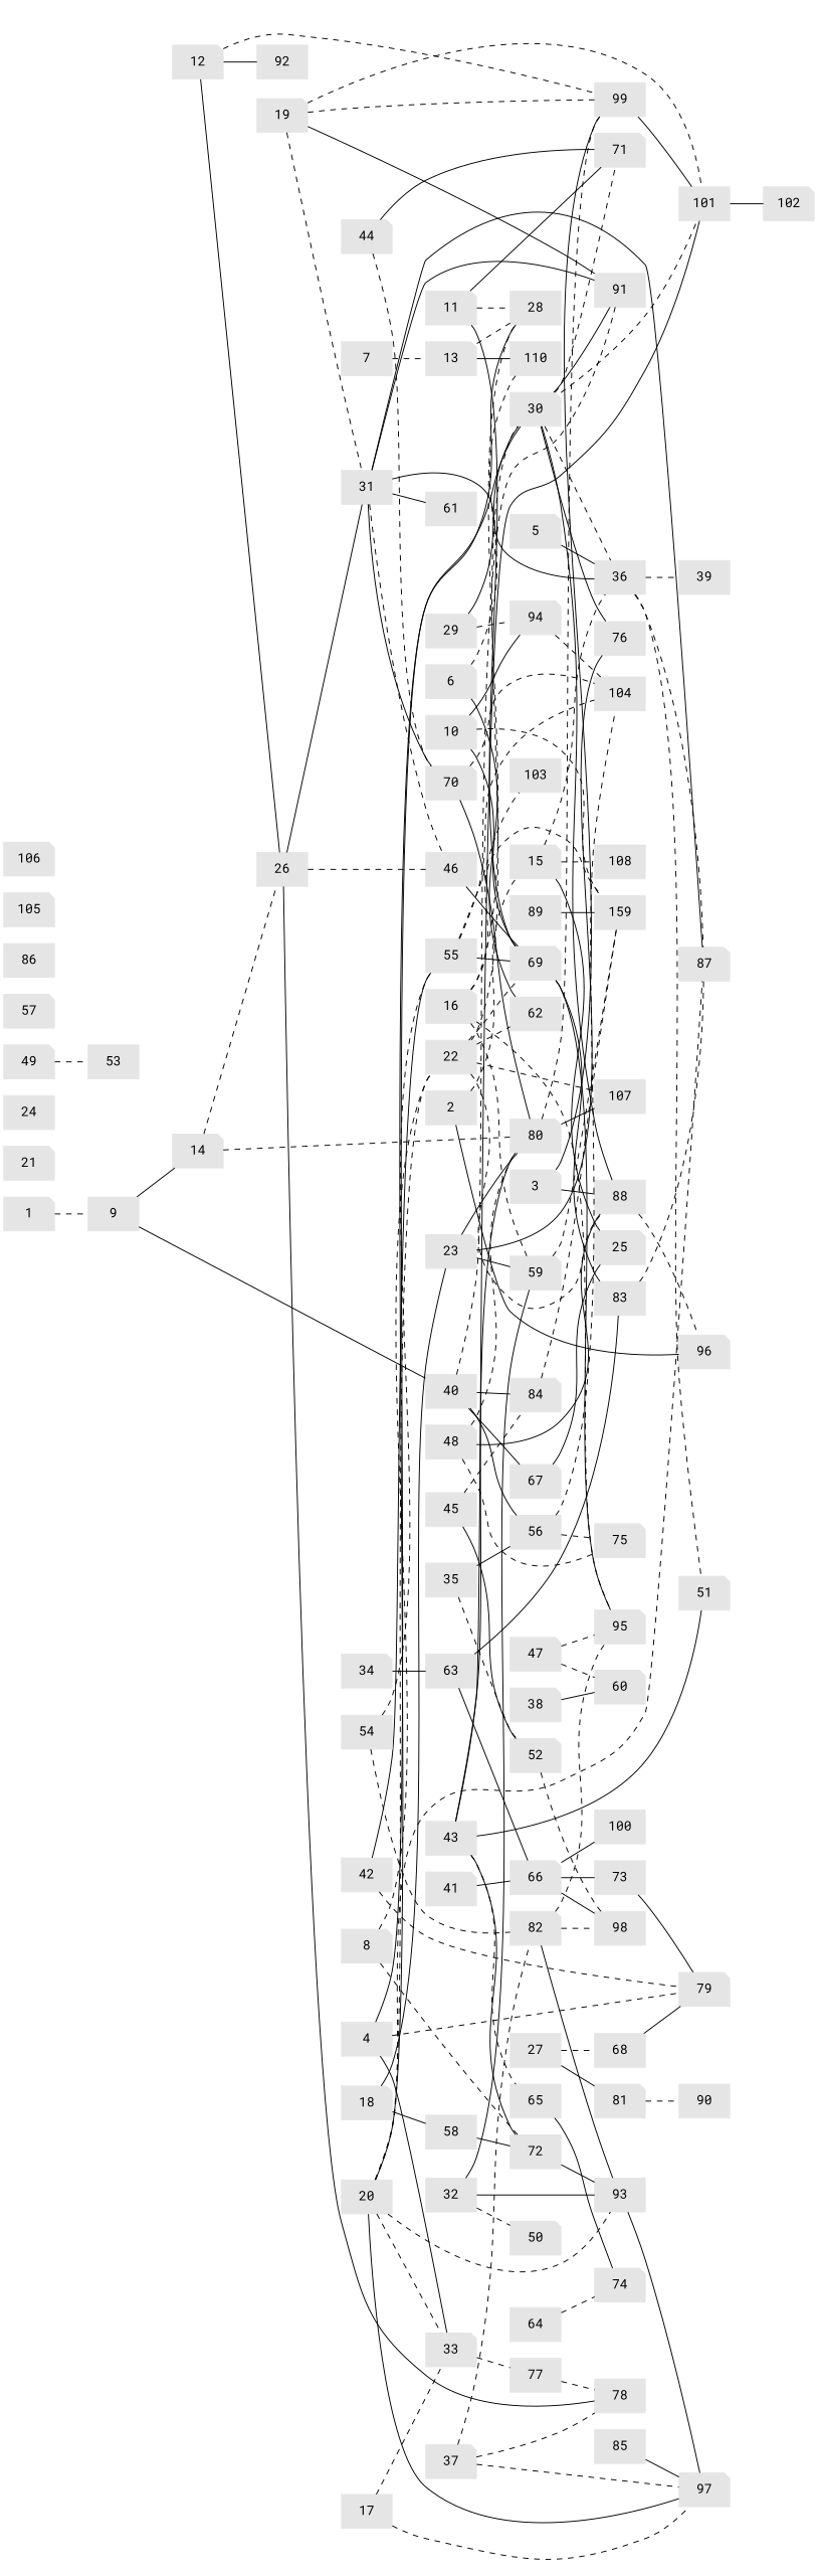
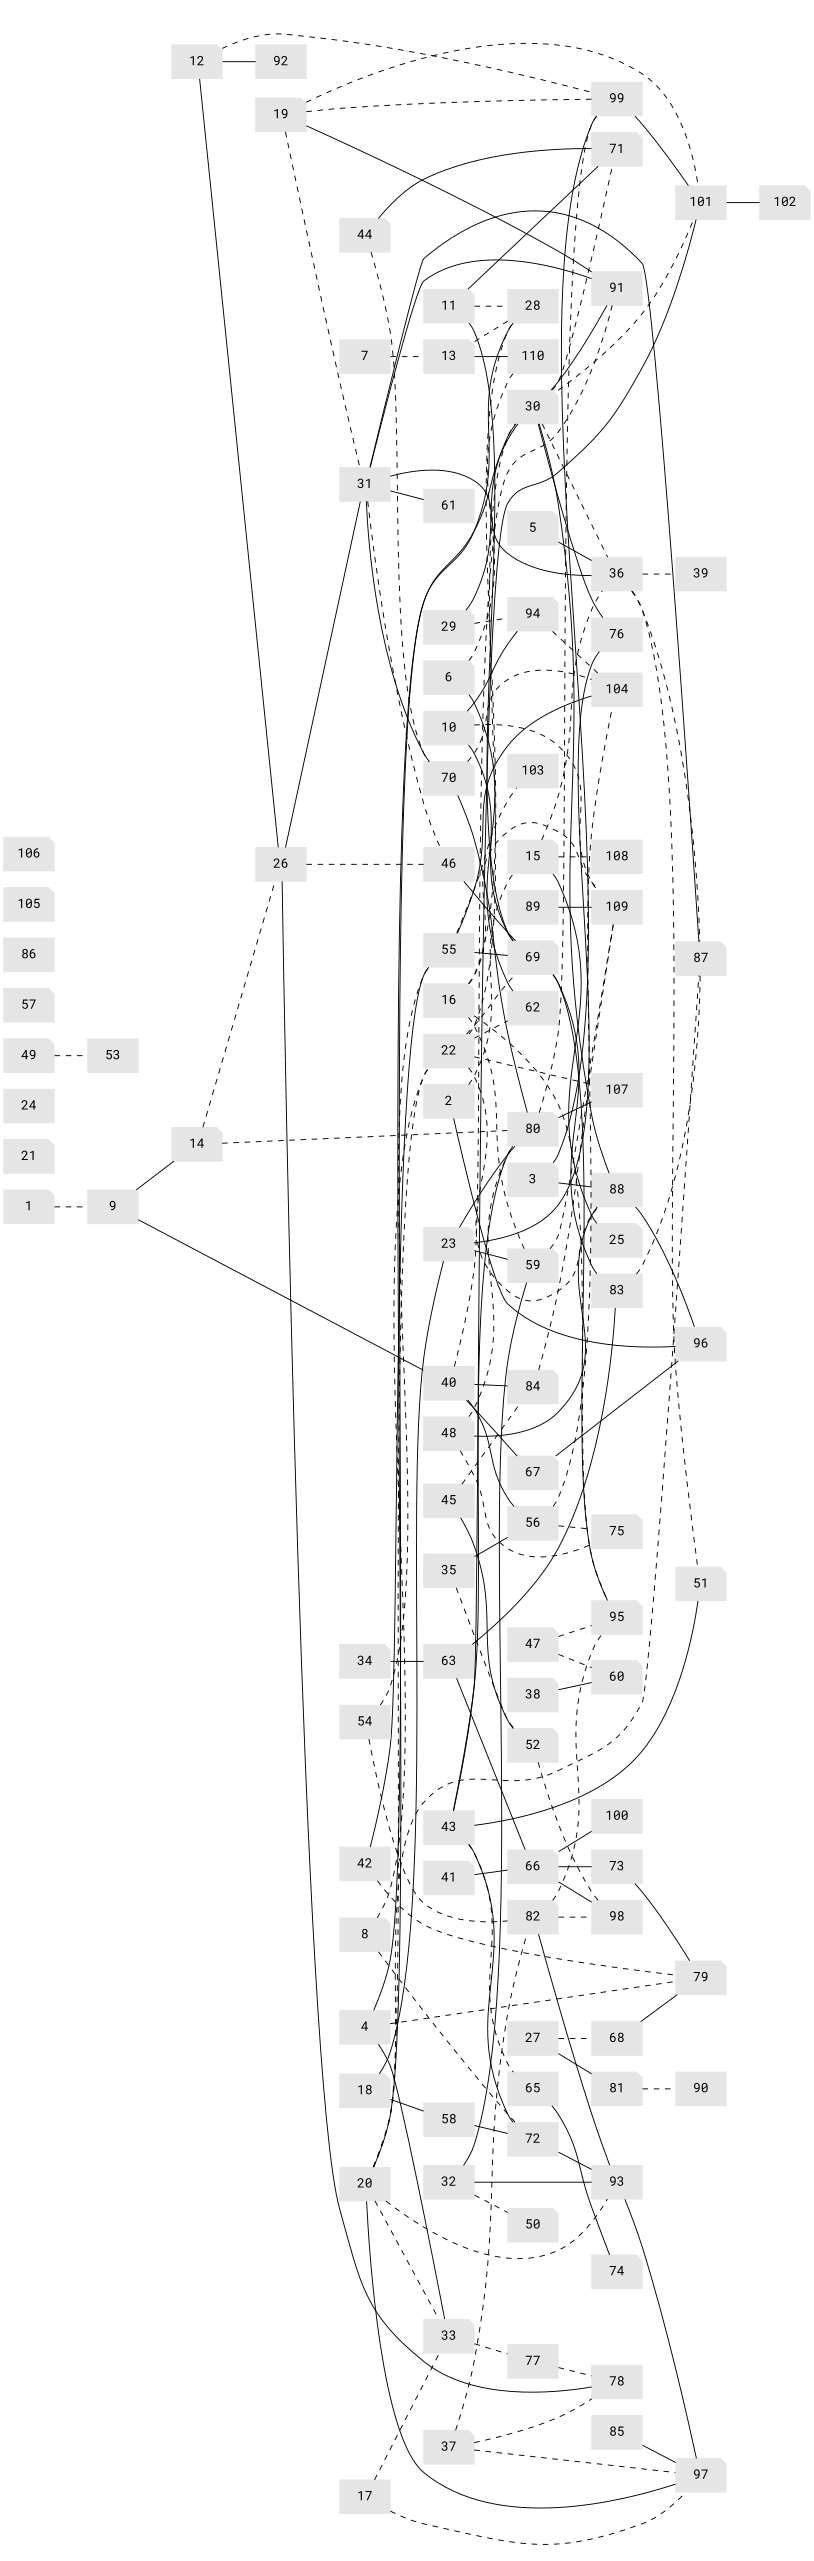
  graph {
    fontname="Roboto Mono"
    rankdir=LR
    node [color=gray90 fontname="Roboto Mono" shape=box style=filled]
    edge [fontname="Roboto Mono" style=solid]
    1 [shape=note]
    9
    14 [shape=note]
    40
    15 [shape=note]
    2
    96 [shape=note]
    36
    25 [shape=note]
    108
    3 [shape=note]
    88
    99
    101
    30 [shape=note]
    4
    33 [shape=note]
    79 [shape=note]
    71 [shape=note]
    91
    76
    77
    5 [shape=note]
    87 [shape=note]
    39
    51 [shape=note]
    6 [shape=note]
    62
    110
    13 [shape=note]
    7
    28
    8 [shape=note]
    22
    72
    69 [shape=note]
    107
    93
    26
    80 [shape=note]
    56
    67 [shape=note]
    84 [shape=note]
    10 [shape=note]
    94 [shape=note]
-   109 [label=159]
+   109
    95 [shape=note]
    83
    104
    11 [shape=note]
    12 [shape=note]
    92
    31
    46
    78
    16 [shape=note]
    59 [shape=note]
    17
    97 [shape=note]
    18 [shape=note]
    23 [shape=note]
    58
    19 [shape=note]
    61
    70 [shape=note]
    102 [shape=note]
    20
    21 [shape=note]
    24
    27
    68
    81 [shape=note]
    90
    29 [shape=note]
    32
    50 [shape=note]
    34 [shape=note]
    63
    66 [shape=note]
    52 [shape=note]
    35
    98
    75 [shape=note]
    37 [shape=note]
    82 [shape=note]
    38 [shape=note]
    60 [shape=note]
    41 [shape=note]
    73
    100
    42
    55
    103
    43
    65
    74 [shape=note]
    44 [shape=note]
    45
    47 [shape=note]
    48 [shape=note]
    49 [shape=note]
    53
    54
    57 [shape=note]
-   64
    85
    86
    89
    105 [shape=note]
    106 [shape=note]
    1 -- 9 [style=dashed]
    9 -- 14
    9 -- 40
    14 -- 26 [style=dashed]
    14 -- 80 [style=dashed]
    40 -- 91 [style=dashed]
    40 -- 56
    40 -- 67
    40 -- 84
    15 -- 36 [style=dashed]
    15 -- 25
    15 -- 108 [style=dashed]
    2 -- 15 [style=dashed]
    2 -- 96
    36 -- 87 [style=dashed]
    36 -- 39 [style=dashed]
    36 -- 51 [style=dashed]
    3 -- 88
    3 -- 99
-   88 -- 96 [style=dashed]
+   88 -- 96
    99 -- 101
    101 -- 102
    30 -- 36 [style=dashed]
    30 -- 88
    30 -- 101 [style=dashed]
    30 -- 71 [style=dashed]
    30 -- 91
    30 -- 76
    4 -- 30
    4 -- 33
    4 -- 79 [style=dashed]
    33 -- 77 [style=dashed]
    77 -- 78 [style=dashed]
    5 -- 36
    6 -- 62
    6 -- 110 [style=dashed]
    13 -- 110
    13 -- 28 [style=dashed]
    7 -- 13 [style=dashed]
    8 -- 22 [style=dashed]
    8 -- 72 [style=dashed]
    22 -- 88 [style=dashed]
    22 -- 30 [style=dashed]
    22 -- 62 [style=dashed]
    22 -- 69 [style=dashed]
    22 -- 107 [style=dashed]
    72 -- 93
    69 -- 95
    69 -- 83
    93 -- 97
    26 -- 31
    26 -- 46 [style=dashed]
    26 -- 78
    80 -- 99 [style=dashed]
    80 -- 107
    56 -- 104 [style=dashed]
    56 -- 75 [style=dashed]
-   67 -- 25
+   67 -- 96
    84 -- 109 [style=dashed]
    10 -- 69
    10 -- 94
    10 -- 109 [style=dashed]
    94 -- 104 [style=dashed]
    83 -- 87 [style=dashed]
    11 -- 71
    11 -- 28 [style=dashed]
    11 -- 69
    12 -- 99 [style=dashed]
    12 -- 26
    12 -- 92
    31 -- 36
    31 -- 91
    31 -- 87
    31 -- 46 [style=dashed]
    31 -- 61
    31 -- 70
    46 -- 69
    16 -- 28 [style=dashed]
    16 -- 109 [style=dashed]
    16 -- 95 [style=dashed]
    16 -- 59 [style=dashed]
    59 -- 109 [style=dashed]
    17 -- 33 [style=dashed]
    17 -- 97 [style=dashed]
    18 -- 23
    18 -- 58
    23 -- 76
    23 -- 80
    23 -- 59
    58 -- 72
    19 -- 99 [style=dashed]
    19 -- 101 [style=dashed]
    19 -- 91
    19 -- 31 [style=dashed]
    70 -- 80
    70 -- 104 [style=dashed]
    20 -- 33 [style=dashed]
    20 -- 87 [style=dashed]
    20 -- 28
    20 -- 22 [style=dashed]
    20 -- 93 [style=dashed]
    20 -- 97
    27 -- 68 [style=dashed]
    27 -- 81
    68 -- 79
    81 -- 90 [style=dashed]
    29 -- 30
    29 -- 94 [style=dashed]
    32 -- 93
    32 -- 59
    32 -- 50 [style=dashed]
    34 -- 63
    63 -- 83
    63 -- 66
    66 -- 98
    66 -- 73
    66 -- 100
    52 -- 98 [style=dashed]
    35 -- 56
    35 -- 52 [style=dashed]
    37 -- 78 [style=dashed]
    37 -- 97 [style=dashed]
    37 -- 82 [style=dashed]
    82 -- 93
    82 -- 95 [style=dashed]
    82 -- 98 [style=dashed]
    38 -- 60
    41 -- 66
    73 -- 79
    42 -- 79 [style=dashed]
    42 -- 55
    55 -- 69
-   55 -- 104 [style=dashed]
+   55 -- 104
    55 -- 103 [style=dashed]
    43 -- 101
    43 -- 51
    43 -- 72
    43 -- 80
    43 -- 65 [style=dashed]
    65 -- 74
    44 -- 71
    44 -- 70 [style=dashed]
    45 -- 84 [style=dashed]
    45 -- 52
    47 -- 95 [style=dashed]
    47 -- 60 [style=dashed]
    48 -- 88
    48 -- 80 [style=dashed]
    48 -- 75 [style=dashed]
    49 -- 53 [style=dashed]
    54 -- 82 [style=dashed]
    54 -- 55 [style=dashed]
-   64 -- 74 [style=dashed]
    85 -- 97
    89 -- 109
  }
